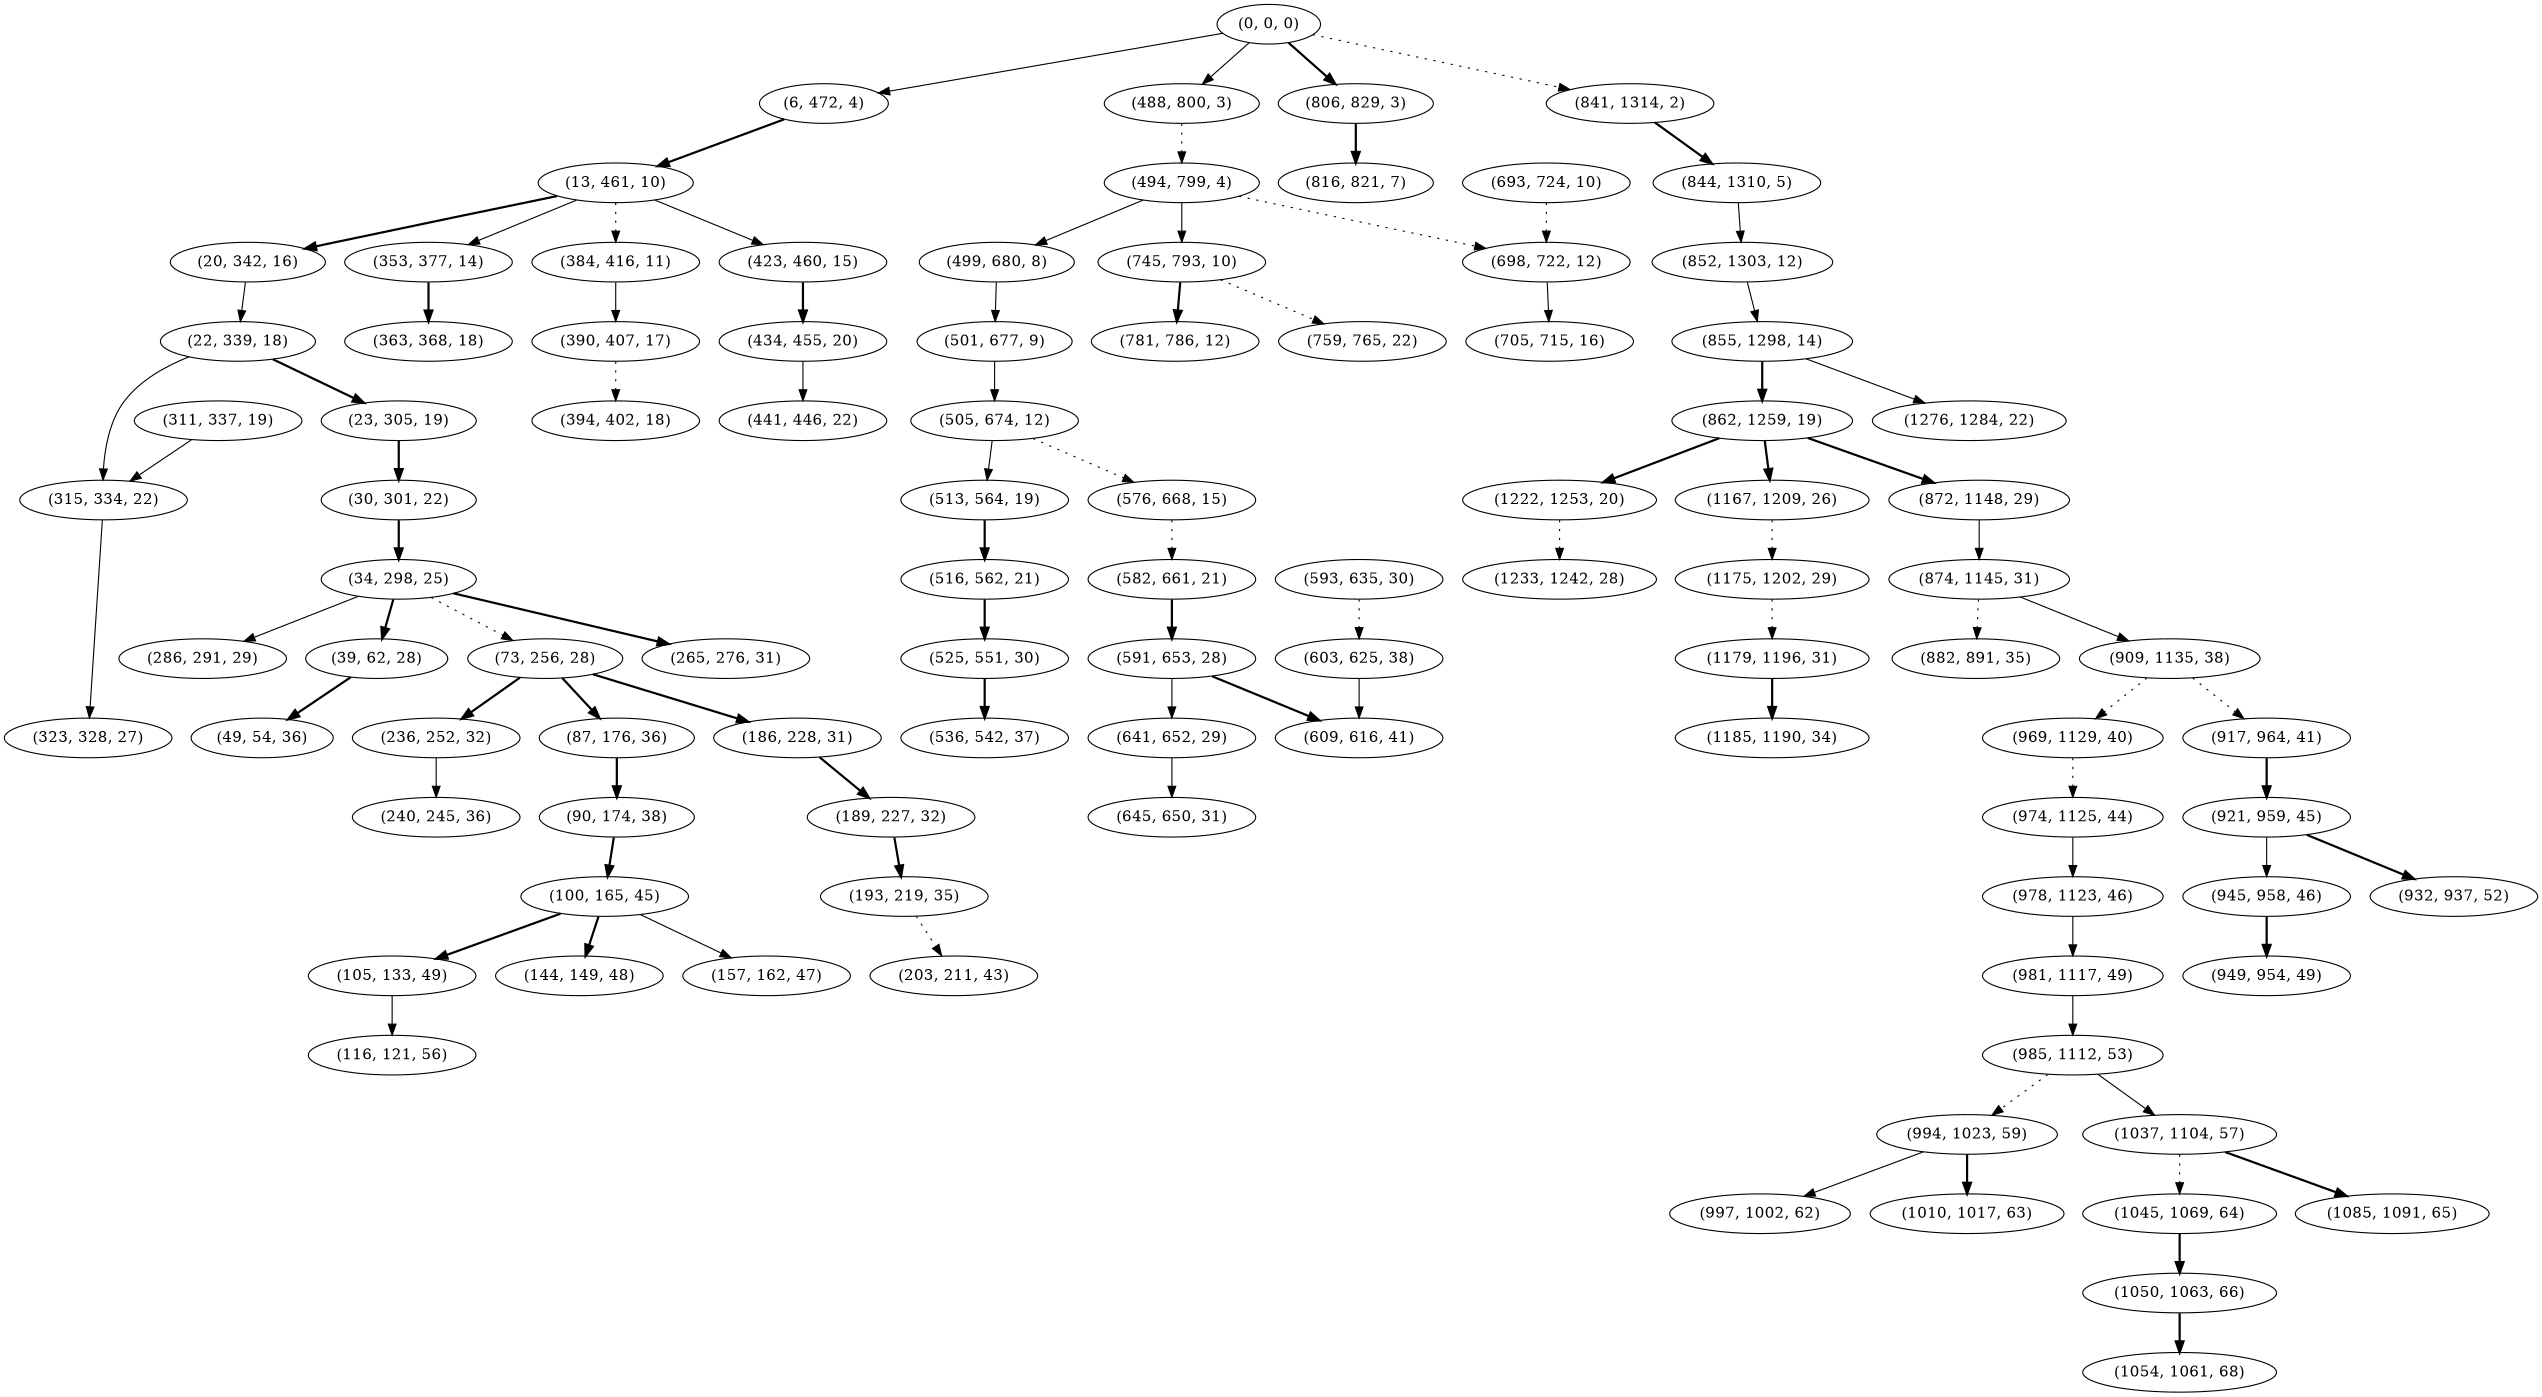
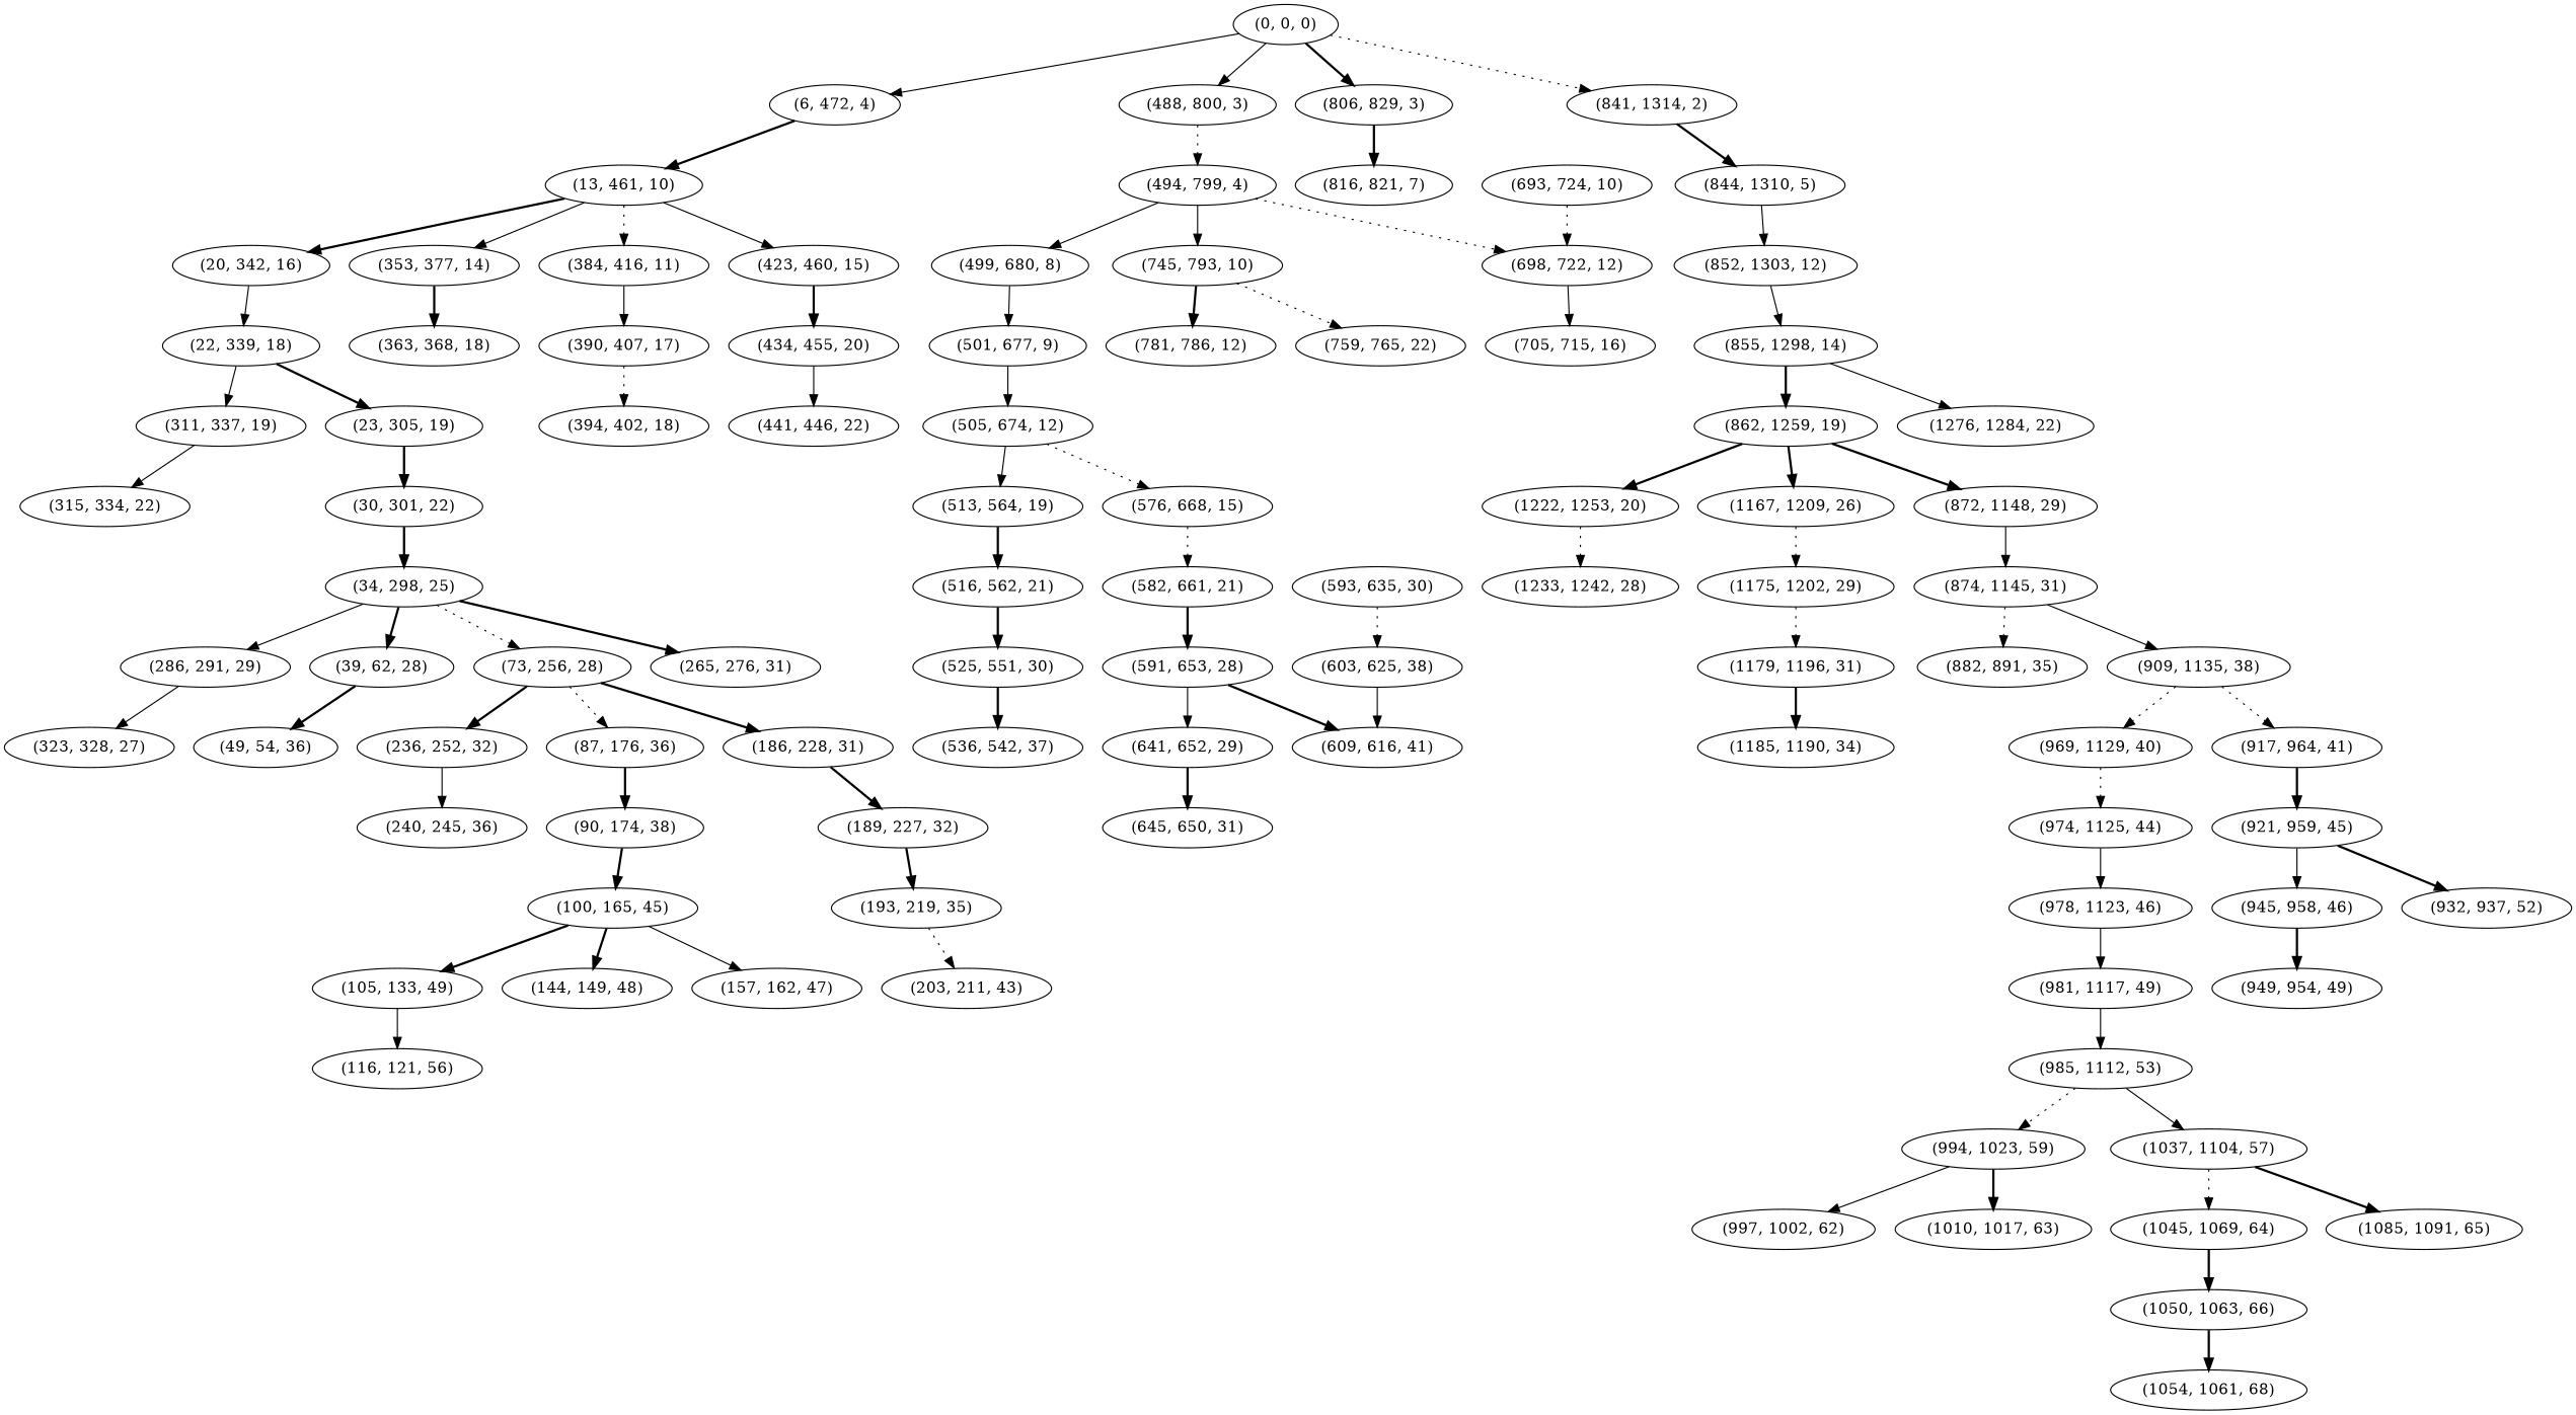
  digraph {
    edge [style=bold]
    "(0, 0, 0)"
    "(6, 472, 4)"
    "(488, 800, 3)"
    "(806, 829, 3)"
    "(841, 1314, 2)"
    n6 [label="(13, 461, 10)"]
    "(494, 799, 4)"
    "(816, 821, 7)"
    "(844, 1310, 5)"
    "(20, 342, 16)"
    "(353, 377, 14)"
    "(384, 416, 11)"
    "(423, 460, 15)"
    "(22, 339, 18)"
    "(363, 368, 18)"
    "(390, 407, 17)"
    "(434, 455, 20)"
    "(23, 305, 19)"
    "(311, 337, 19)"
    "(30, 301, 22)"
    "(315, 334, 22)"
    "(34, 298, 25)"
    "(39, 62, 28)"
    "(73, 256, 28)"
    "(265, 276, 31)"
    "(286, 291, 29)"
    "(49, 54, 36)"
    "(87, 176, 36)"
    "(186, 228, 31)"
    "(236, 252, 32)"
    "(90, 174, 38)"
    "(189, 227, 32)"
    "(240, 245, 36)"
    "(100, 165, 45)"
    "(105, 133, 49)"
    "(144, 149, 48)"
    "(157, 162, 47)"
    "(116, 121, 56)"
    "(193, 219, 35)"
    "(203, 211, 43)"
    "(323, 328, 27)"
    "(394, 402, 18)"
    "(441, 446, 22)"
    "(499, 680, 8)"
    "(745, 793, 10)"
    "(698, 722, 12)"
    "(501, 677, 9)"
    "(693, 724, 10)"
    "(759, 765, 22)"
    "(781, 786, 12)"
    "(505, 674, 12)"
    "(513, 564, 19)"
    "(576, 668, 15)"
    "(516, 562, 21)"
    "(582, 661, 21)"
    "(525, 551, 30)"
    "(536, 542, 37)"
    "(591, 653, 28)"
    "(641, 652, 29)"
    "(609, 616, 41)"
    "(593, 635, 30)"
    "(603, 625, 38)"
    "(645, 650, 31)"
    "(705, 715, 16)"
    "(852, 1303, 12)"
    "(855, 1298, 14)"
    "(862, 1259, 19)"
    "(1276, 1284, 22)"
    "(872, 1148, 29)"
    "(1167, 1209, 26)"
    "(1222, 1253, 20)"
    "(874, 1145, 31)"
    "(1175, 1202, 29)"
    "(1233, 1242, 28)"
    "(882, 891, 35)"
    "(909, 1135, 38)"
    "(917, 964, 41)"
    "(969, 1129, 40)"
    "(921, 959, 45)"
    "(974, 1125, 44)"
    "(932, 937, 52)"
    "(945, 958, 46)"
    "(949, 954, 49)"
    "(978, 1123, 46)"
    "(981, 1117, 49)"
    "(985, 1112, 53)"
    "(994, 1023, 59)"
    "(1037, 1104, 57)"
    "(997, 1002, 62)"
    "(1010, 1017, 63)"
    "(1045, 1069, 64)"
    "(1085, 1091, 65)"
    "(1050, 1063, 66)"
    "(1054, 1061, 68)"
    "(1179, 1196, 31)"
    "(1185, 1190, 34)"
    "(0, 0, 0)" -> "(6, 472, 4)" [style=solid]
    "(0, 0, 0)" -> "(488, 800, 3)" [style=solid]
    "(0, 0, 0)" -> "(806, 829, 3)"
    "(0, 0, 0)" -> "(841, 1314, 2)" [style=dotted]
    "(6, 472, 4)" -> n6
    "(488, 800, 3)" -> "(494, 799, 4)" [style=dotted]
    "(806, 829, 3)" -> "(816, 821, 7)"
    "(841, 1314, 2)" -> "(844, 1310, 5)"
    n6 -> "(20, 342, 16)"
    n6 -> "(353, 377, 14)" [style=solid]
    n6 -> "(384, 416, 11)" [style=dotted]
    n6 -> "(423, 460, 15)" [style=solid]
    "(494, 799, 4)" -> "(499, 680, 8)" [style=solid]
    "(494, 799, 4)" -> "(745, 793, 10)" [style=solid]
    "(494, 799, 4)" -> "(698, 722, 12)" [style=dotted]
    "(844, 1310, 5)" -> "(852, 1303, 12)" [style=solid]
    "(20, 342, 16)" -> "(22, 339, 18)" [style=solid]
    "(353, 377, 14)" -> "(363, 368, 18)"
    "(384, 416, 11)" -> "(390, 407, 17)" [style=solid]
    "(423, 460, 15)" -> "(434, 455, 20)"
    "(22, 339, 18)" -> "(23, 305, 19)"
-   "(22, 339, 18)" -> "(315, 334, 22)" [style=solid]
+   "(22, 339, 18)" -> "(311, 337, 19)" [style=solid]
    "(390, 407, 17)" -> "(394, 402, 18)" [style=dotted]
    "(434, 455, 20)" -> "(441, 446, 22)" [style=solid]
    "(23, 305, 19)" -> "(30, 301, 22)"
    "(311, 337, 19)" -> "(315, 334, 22)" [style=solid]
    "(30, 301, 22)" -> "(34, 298, 25)"
-   "(315, 334, 22)" -> "(323, 328, 27)" [style=solid]
+   "(286, 291, 29)" -> "(323, 328, 27)" [style=solid]
    "(34, 298, 25)" -> "(39, 62, 28)"
    "(34, 298, 25)" -> "(73, 256, 28)" [style=dotted]
    "(34, 298, 25)" -> "(265, 276, 31)"
    "(34, 298, 25)" -> "(286, 291, 29)" [style=solid]
    "(39, 62, 28)" -> "(49, 54, 36)"
-   "(73, 256, 28)" -> "(87, 176, 36)"
+   "(73, 256, 28)" -> "(87, 176, 36)" [style=dotted]
    "(73, 256, 28)" -> "(186, 228, 31)"
    "(73, 256, 28)" -> "(236, 252, 32)"
    "(87, 176, 36)" -> "(90, 174, 38)"
    "(186, 228, 31)" -> "(189, 227, 32)"
    "(236, 252, 32)" -> "(240, 245, 36)" [style=solid]
    "(90, 174, 38)" -> "(100, 165, 45)"
    "(189, 227, 32)" -> "(193, 219, 35)"
    "(100, 165, 45)" -> "(105, 133, 49)"
    "(100, 165, 45)" -> "(144, 149, 48)"
    "(100, 165, 45)" -> "(157, 162, 47)" [style=solid]
    "(105, 133, 49)" -> "(116, 121, 56)" [style=solid]
    "(193, 219, 35)" -> "(203, 211, 43)" [style=dotted]
    "(499, 680, 8)" -> "(501, 677, 9)" [style=solid]
    "(745, 793, 10)" -> "(759, 765, 22)" [style=dotted]
    "(745, 793, 10)" -> "(781, 786, 12)"
    "(698, 722, 12)" -> "(705, 715, 16)" [style=solid]
    "(501, 677, 9)" -> "(505, 674, 12)" [style=solid]
    "(693, 724, 10)" -> "(698, 722, 12)" [style=dotted]
    "(505, 674, 12)" -> "(513, 564, 19)" [style=solid]
    "(505, 674, 12)" -> "(576, 668, 15)" [style=dotted]
    "(513, 564, 19)" -> "(516, 562, 21)"
    "(576, 668, 15)" -> "(582, 661, 21)" [style=dotted]
    "(516, 562, 21)" -> "(525, 551, 30)"
    "(582, 661, 21)" -> "(591, 653, 28)"
    "(525, 551, 30)" -> "(536, 542, 37)"
    "(591, 653, 28)" -> "(641, 652, 29)" [style=solid]
    "(591, 653, 28)" -> "(609, 616, 41)"
-   "(641, 652, 29)" -> "(645, 650, 31)" [style=solid]
+   "(641, 652, 29)" -> "(645, 650, 31)"
    "(593, 635, 30)" -> "(603, 625, 38)" [style=dotted]
    "(603, 625, 38)" -> "(609, 616, 41)" [style=solid]
    "(852, 1303, 12)" -> "(855, 1298, 14)" [style=solid]
    "(855, 1298, 14)" -> "(862, 1259, 19)"
    "(855, 1298, 14)" -> "(1276, 1284, 22)" [style=solid]
    "(862, 1259, 19)" -> "(872, 1148, 29)"
    "(862, 1259, 19)" -> "(1167, 1209, 26)"
    "(862, 1259, 19)" -> "(1222, 1253, 20)"
    "(872, 1148, 29)" -> "(874, 1145, 31)" [style=solid]
    "(1167, 1209, 26)" -> "(1175, 1202, 29)" [style=dotted]
    "(1222, 1253, 20)" -> "(1233, 1242, 28)" [style=dotted]
    "(874, 1145, 31)" -> "(882, 891, 35)" [style=dotted]
    "(874, 1145, 31)" -> "(909, 1135, 38)" [style=solid]
    "(1175, 1202, 29)" -> "(1179, 1196, 31)" [style=dotted]
    "(909, 1135, 38)" -> "(917, 964, 41)" [style=dotted]
    "(909, 1135, 38)" -> "(969, 1129, 40)" [style=dotted]
    "(917, 964, 41)" -> "(921, 959, 45)"
    "(969, 1129, 40)" -> "(974, 1125, 44)" [style=dotted]
    "(921, 959, 45)" -> "(932, 937, 52)"
    "(921, 959, 45)" -> "(945, 958, 46)" [style=solid]
    "(974, 1125, 44)" -> "(978, 1123, 46)" [style=solid]
    "(945, 958, 46)" -> "(949, 954, 49)"
    "(978, 1123, 46)" -> "(981, 1117, 49)" [style=solid]
    "(981, 1117, 49)" -> "(985, 1112, 53)" [style=solid]
    "(985, 1112, 53)" -> "(994, 1023, 59)" [style=dotted]
    "(985, 1112, 53)" -> "(1037, 1104, 57)" [style=solid]
    "(994, 1023, 59)" -> "(997, 1002, 62)" [style=solid]
    "(994, 1023, 59)" -> "(1010, 1017, 63)"
    "(1037, 1104, 57)" -> "(1045, 1069, 64)" [style=dotted]
    "(1037, 1104, 57)" -> "(1085, 1091, 65)"
    "(1045, 1069, 64)" -> "(1050, 1063, 66)"
    "(1050, 1063, 66)" -> "(1054, 1061, 68)"
    "(1179, 1196, 31)" -> "(1185, 1190, 34)"
  }
